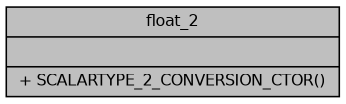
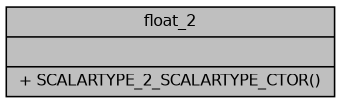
  digraph {
-   n1 [color=black fillcolor=grey75 fontcolor=black fontname=Helvetica fontsize=10 height=0.2 label="{float_2\n||+ SCALARTYPE_2_CONVERSION_CTOR()\l}" shape=record style=filled width=0.4]
+   n1 [color=black fillcolor=grey75 fontcolor=black fontname=Helvetica fontsize=10 height=0.2 label="{float_2\n||+ SCALARTYPE_2_SCALARTYPE_CTOR()\l}" shape=record style=filled width=0.4]
  }
